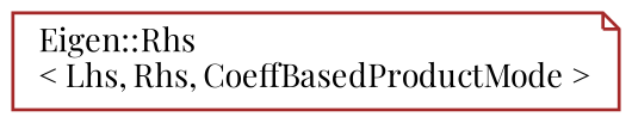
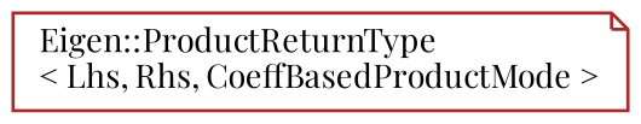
  digraph {
    rankdir=LR
    fontname="Playfair Display"
-   n1 [color=brown fillcolor=white fontname="Playfair Display" fontsize=10 height=0.2 label="Eigen::Rhs\l\< Lhs, Rhs, CoeffBasedProductMode \>" shape=note style=filled width=0.4]
+   n1 [color=brown fillcolor=white fontname="Playfair Display" fontsize=10 height=0.2 label="Eigen::ProductReturnType\l\< Lhs, Rhs, CoeffBasedProductMode \>" shape=note style=filled width=0.4]
  }
